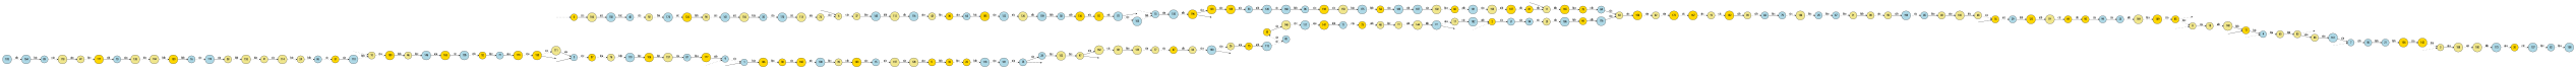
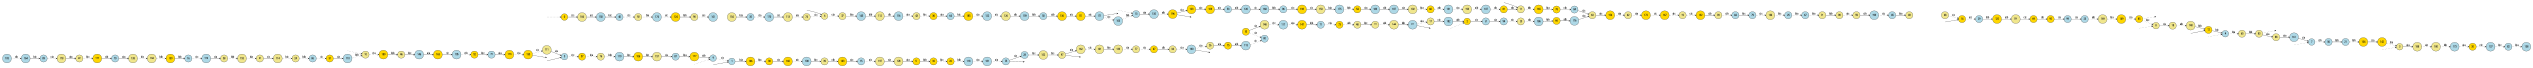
  digraph {
    fontname="Roboto Condensed"
    rankdir=LR
    vcsn_context="lat<letterset<char_letters(abc)>, letterset<char_letters(abc)>>, b"
    node [fillcolor=lightblue fontname="Roboto Condensed" shape=circle style="rounded,filled"]
    edge [arrowhead=vee arrowsize=.6 fontname="Roboto Condensed" style=solid]
    I0 [shape=point style=filled width=0]
    I1 [fillcolor=khaki shape=point style=filled width=0]
    I2 [fillcolor=gold shape=point style=filled width=0]
    I3 [shape=point style=filled width=0]
    I4 [shape=point style=filled width=0]
    I5 [fillcolor=khaki shape=point style=filled width=0]
    I6 [fillcolor=gold shape=point style=filled width=0]
    I7 [fillcolor=gold shape=point style=filled width=0]
    I8 [fillcolor=khaki shape=point style=filled width=0]
    I9 [fillcolor=khaki shape=point style=filled width=0]
    I10 [shape=point style=filled width=0]
    I11 [shape=point style=filled width=0]
    I12 [fillcolor=khaki shape=point style=filled width=0]
    I13 [shape=point style=filled width=0]
    I14 [fillcolor=khaki shape=point style=filled width=0]
    F55 [shape=point style=filled width=0]
    F83 [fillcolor=gold shape=point style=filled width=0]
    F85 [shape=point style=filled width=0]
    F97 [fillcolor=gold shape=point style=filled width=0]
    F121 [fillcolor=gold shape=point style=filled width=0]
    F130 [fillcolor=khaki shape=point style=filled width=0]
    F171 [fillcolor=khaki shape=point style=filled width=0]
    F190 [fillcolor=gold shape=point style=filled width=0]
    F196 [shape=point style=filled width=0]
    0 [fillcolor=gold width=0.5]
    1 [width=0.5]
    2 [fillcolor=gold width=0.5]
    3 [fillcolor=khaki width=0.5]
    4 [width=0.5]
    5 [width=0.5]
    6 [fillcolor=khaki width=0.5]
    7 [width=0.5]
    8 [fillcolor=khaki width=0.5]
    9 [width=0.5]
    10 [fillcolor=khaki width=0.5]
    11 [fillcolor=khaki width=0.5]
    12 [fillcolor=gold width=0.5]
    13 [width=0.5]
    14 [fillcolor=gold width=0.5]
    15 [width=0.5]
    16 [width=0.5]
    17 [fillcolor=khaki width=0.5]
    18 [fillcolor=khaki width=0.5]
    19 [fillcolor=khaki width=0.5]
    20 [fillcolor=khaki width=0.5]
    21 [width=0.5]
    22 [fillcolor=gold width=0.5]
    23 [width=0.5]
    24 [fillcolor=khaki width=0.5]
    25 [width=0.5]
    26 [fillcolor=khaki width=0.5]
    27 [fillcolor=khaki width=0.5]
    28 [width=0.5]
    29 [width=0.5]
    30 [fillcolor=gold width=0.5]
    31 [fillcolor=gold width=0.5]
    32 [fillcolor=gold width=0.5]
    33 [fillcolor=gold width=0.5]
    34 [fillcolor=khaki width=0.5]
    35 [width=0.5]
    36 [fillcolor=gold width=0.5]
    37 [fillcolor=khaki width=0.5]
    38 [fillcolor=gold width=0.5]
    39 [fillcolor=khaki width=0.5]
    40 [width=0.5]
    41 [fillcolor=khaki width=0.5]
    42 [fillcolor=khaki width=0.5]
    43 [fillcolor=khaki width=0.5]
    44 [width=0.5]
    45 [width=0.5]
    46 [fillcolor=khaki width=0.5]
    47 [fillcolor=gold width=0.5]
    48 [fillcolor=khaki width=0.5]
    49 [fillcolor=khaki width=0.5]
    50 [width=0.5]
    51 [fillcolor=gold width=0.5]
    52 [fillcolor=gold width=0.5]
    53 [width=0.5]
    54 [fillcolor=gold width=0.5]
    55 [width=0.5]
    56 [width=0.5]
    57 [fillcolor=gold width=0.5]
    58 [fillcolor=khaki width=0.5]
    59 [fillcolor=khaki width=0.5]
    60 [fillcolor=gold width=0.5]
    61 [width=0.5]
    62 [fillcolor=khaki width=0.5]
    63 [fillcolor=khaki width=0.5]
    64 [width=0.5]
    65 [fillcolor=khaki width=0.5]
    66 [fillcolor=gold width=0.5]
    67 [width=0.5]
    68 [fillcolor=khaki width=0.5]
    69 [fillcolor=gold width=0.5]
    70 [width=0.5]
    71 [width=0.5]
    72 [width=0.5]
    73 [fillcolor=gold width=0.5]
    74 [fillcolor=khaki width=0.5]
    75 [fillcolor=gold width=0.5]
    76 [fillcolor=khaki width=0.5]
    77 [fillcolor=khaki width=0.5]
    78 [fillcolor=gold width=0.5]
    79 [width=0.5]
    80 [width=0.5]
    81 [fillcolor=gold width=0.5]
    82 [width=0.5]
    83 [fillcolor=khaki width=0.5]
    84 [width=0.5]
    85 [fillcolor=gold width=0.5]
    86 [width=0.5]
    87 [width=0.5]
    88 [fillcolor=khaki width=0.5]
    89 [width=0.5]
    90 [fillcolor=khaki width=0.5]
    91 [fillcolor=khaki width=0.5]
    92 [fillcolor=khaki width=0.5]
    93 [fillcolor=khaki width=0.5]
    94 [width=0.5]
    95 [fillcolor=gold width=0.5]
    96 [width=0.5]
    97 [fillcolor=khaki width=0.5]
    98 [fillcolor=khaki width=0.5]
    99 [width=0.5]
-   100 [fillcolor=khaki width=0.5]
    101 [fillcolor=khaki width=0.5]
    102 [fillcolor=khaki width=0.5]
    103 [width=0.5]
    104 [fillcolor=gold width=0.5]
    105 [width=0.5]
    106 [fillcolor=gold width=0.5]
-   107 [fillcolor=gold width=0.5]
+   107 [width=0.5]
    108 [width=0.5]
    109 [fillcolor=gold width=0.5]
    110 [width=0.5]
    111 [fillcolor=khaki width=0.5]
    112 [fillcolor=khaki width=0.5]
    113 [fillcolor=khaki width=0.5]
    114 [fillcolor=khaki width=0.5]
    115 [width=0.5]
    116 [width=0.5]
    117 [width=0.5]
    118 [width=0.5]
    119 [width=0.5]
    120 [width=0.5]
    121 [width=0.5]
    122 [width=0.5]
    123 [fillcolor=gold width=0.5]
    124 [fillcolor=gold width=0.5]
    125 [fillcolor=gold width=0.5]
    126 [fillcolor=khaki width=0.5]
    127 [fillcolor=gold width=0.5]
    128 [fillcolor=khaki width=0.5]
    129 [width=0.5]
    130 [fillcolor=gold width=0.5]
    131 [width=0.5]
    132 [fillcolor=gold width=0.5]
    133 [fillcolor=khaki width=0.5]
    134 [fillcolor=khaki width=0.5]
    135 [width=0.5]
    136 [fillcolor=gold width=0.5]
    137 [width=0.5]
    138 [fillcolor=khaki width=0.5]
    139 [fillcolor=gold width=0.5]
    140 [fillcolor=khaki width=0.5]
    141 [width=0.5]
    142 [fillcolor=gold width=0.5]
    143 [fillcolor=gold width=0.5]
    144 [fillcolor=khaki width=0.5]
    145 [width=0.5]
    146 [width=0.5]
    147 [fillcolor=gold width=0.5]
    148 [fillcolor=khaki width=0.5]
    149 [fillcolor=gold width=0.5]
    150 [width=0.5]
    151 [fillcolor=gold width=0.5]
    152 [fillcolor=khaki width=0.5]
    153 [fillcolor=khaki width=0.5]
    154 [fillcolor=khaki width=0.5]
    155 [fillcolor=khaki width=0.5]
    156 [fillcolor=gold width=0.5]
    157 [fillcolor=khaki width=0.5]
    158 [width=0.5]
    159 [width=0.5]
    160 [fillcolor=gold width=0.5]
    161 [width=0.5]
    162 [fillcolor=khaki width=0.5]
    163 [fillcolor=gold width=0.5]
    164 [width=0.5]
    165 [fillcolor=gold width=0.5]
    166 [fillcolor=gold width=0.5]
    167 [fillcolor=gold width=0.5]
    168 [width=0.5]
    169 [fillcolor=khaki width=0.5]
    170 [width=0.5]
    171 [width=0.5]
    172 [fillcolor=gold width=0.5]
    173 [width=0.5]
    174 [width=0.5]
    175 [width=0.5]
    176 [width=0.5]
    177 [fillcolor=gold width=0.5]
    178 [fillcolor=khaki width=0.5]
    179 [fillcolor=gold width=0.5]
    180 [fillcolor=khaki width=0.5]
    181 [width=0.5]
    182 [width=0.5]
    183 [width=0.5]
    184 [fillcolor=khaki width=0.5]
    185 [fillcolor=gold width=0.5]
    186 [width=0.5]
    187 [width=0.5]
    188 [fillcolor=khaki width=0.5]
    189 [fillcolor=gold width=0.5]
    190 [width=0.5]
    191 [fillcolor=khaki width=0.5]
    193 [fillcolor=khaki width=0.5]
    194 [fillcolor=khaki width=0.5]
    195 [width=0.5]
    196 [fillcolor=gold width=0.5]
    197 [fillcolor=khaki width=0.5]
    198 [fillcolor=gold width=0.5]
    199 [width=0.5]
    subgraph sub_1 {
      I0
      I1
      I2
      I3
      I4
      I5
      I6
      I7
      I8
      I9
      I10
      I11
      I12
      I13
      I14
      F55
      F83
      F85
      F97
      F121
      F130
      F171
      F190
      F196
    }
    subgraph sub_2 {
      0
      1
      2
      3
      4
      5
      6
      7
      8
      9
      10
      11
      12
      13
      14
      15
      16
      17
      18
      19
      20
      21
      22
      23
      24
      25
      26
      27
      28
      29
      30
      31
      32
      33
      34
      35
      36
      37
      38
      39
      40
      41
      42
      43
      44
      45
      46
      47
      48
      49
      50
      51
      52
      53
      54
      55
      56
      57
      58
      59
      60
      61
      62
      63
      64
      65
      66
      67
      68
      69
      70
      71
      72
      73
      74
      75
      76
      77
      78
      79
      80
      81
      82
      83
      84
      85
      86
      87
      88
      89
      90
      91
      92
      93
      94
      95
      96
      97
      98
      99
-     100
      101
      102
      103
      104
      105
      106
      107
      108
      109
      110
      111
      112
      113
      114
      115
      116
      117
      118
      119
      120
      121
      122
      123
      124
      125
      126
      127
      128
      129
      130
      131
      132
      133
      134
      135
      136
      137
      138
      139
      140
      141
      142
      143
      144
      145
      146
      147
      148
      149
      150
      151
      152
      153
      154
      155
      156
      157
      158
      159
      160
      161
      162
      163
      164
      165
      166
      167
      168
      169
      170
      171
      172
      173
      174
      175
      176
      177
      178
      179
      180
      181
      182
      183
      184
      185
      186
      187
      188
      189
      190
      191
      193
      194
      195
      196
      197
      198
      199
    }
    I0 -> 0 [style=dotted]
    I1 -> 1
    I2 -> 2 [style=dotted]
    I3 -> 3 [style=dotted]
    I4 -> 4 [style=dotted]
    I5 -> 5
    I6 -> 6
    I7 -> 7 [style=dotted]
    I8 -> 8 [style=dotted]
    I9 -> 9 [style=dotted]
    I10 -> 10 [style=dotted]
    I11 -> 11
    I12 -> 12
    I13 -> 13 [style=dotted]
    I14 -> 14
    0 -> 184 [label="c|c"]
    1 -> 166 [label="b|a"]
    2 -> 61 [label="c|c"]
    3 -> 188 [label="a|a"]
    4 -> 65 [label="b|a" style=dotted]
    5 -> 57 [label="c|c" style=dotted]
    6 -> 37 [label="c|a" style=dotted]
    7 -> 56 [label="c|b" style=dotted]
    8 -> 18 [label="b|a"]
    9 -> 1 [label="c|c" style=dotted]
    10 -> 189 [label="c|a" style=dotted]
    11 -> 165 [label="b|b" style=dotted]
    12 -> 4 [label="b|c"]
    13 -> 135 [label="a|a"]
    14 -> 29 [label="a|c" style=dotted]
    15 -> 197 [label="a|c" style=dotted]
    16 -> 129 [label="c|c" style=dotted]
    17 -> 182 [label="c|c"]
    18 -> 140 [label="a|b" style=dotted]
    19 -> 132 [label="c|c" style=dotted]
    20 -> 186 [label="c|b" style=dotted]
    21 -> 104 [label="b|b" style=dotted]
    22 -> 118 [label="b|b" style=dotted]
    23 -> 169 [label="a|b" style=dotted]
    24 -> 86 [label="b|b" style=dotted]
    25 -> 67 [label="b|a" style=dotted]
    26 -> 75 [label="a|a"]
    27 -> 144 [label="a|b" style=dotted]
    28 -> 152 [label="b|c"]
    29 -> 125 [label="b|b"]
    30 -> 137 [label="c|c" style=dotted]
    31 -> 110 [label="b|a"]
    32 -> 22 [label="b|c" style=dotted]
    33 -> 148 [label="c|a"]
    34 -> 190 [label="c|a" style=dotted]
    35 -> 170 [label="c|a" style=dotted]
    36 -> 64 [label="a|a"]
    37 -> 145 [label="b|a"]
    38 -> 160 [label="c|c"]
    39 -> 143 [label="c|b"]
    40 -> 92 [label="c|c" style=dotted]
    41 -> 114 [label="c|c"]
    42 -> 177 [label="b|c" style=dotted]
    43 -> 36 [label="b|c" style=dotted]
    44 -> 79 [label="b|c"]
    45 -> 49 [label="b|a"]
    46 -> 146 [label="b|c"]
    47 -> 34 [label="c|b"]
    48 -> 27 [label="b|c"]
-   49 -> 100 [label="a|a"]
    50 -> 136 [label="a|b"]
    51 -> 32 [label="b|b"]
    52 -> 72 [label="b|c"]
    53 -> 120 [label="a|b"]
    54 -> 183 [label="c|a"]
    55 -> F55
    55 -> 28 [label="b|a"]
    56 -> 21 [label="b|b"]
    57 -> 76 [label="b|a" style=dotted]
    58 -> 155 [label="b|b" style=dotted]
    59 -> 199 [label="c|b"]
    60 -> 131 [label="a|b" style=dotted]
    61 -> 94 [label="b|a"]
    62 -> 172 [label="a|a" style=dotted]
    63 -> 156 [label="a|c"]
    64 -> 185 [label="b|c"]
    65 -> 83 [label="b|b"]
    66 -> 176 [label="a|b"]
    67 -> 91 [label="b|a" style=dotted]
    68 -> 14 [label="c|c" style=dotted]
    69 -> 95 [label="b|b"]
    70 -> 138 [label="a|a"]
    71 -> 73 [label="c|a" style=dotted]
    72 -> 179 [label="a|a"]
    73 -> 48 [label="a|b" style=dotted]
    74 -> 6 [label="c|c" style=dotted]
    75 -> 115 [label="a|b"]
    76 -> 119 [label="b|b" style=dotted]
    77 -> 47 [label="c|c" style=dotted]
    78 -> 84 [label="c|b"]
    79 -> 134 [label="c|c" style=dotted]
-   80 -> 33 [label="c|a" style=dotted]
+   33 -> 80 [label="c|a" style=dotted]
    81 -> 11 [label="a|b"]
    82 -> 158 [label="b|a" style=dotted]
    83 -> F83 [style=dotted]
    83 -> 88 [label="a|a"]
    84 -> 63 [label="c|c"]
    85 -> F85 [style=dotted]
    85 -> 8 [label="b|c" style=dotted]
    86 -> 31 [label="c|c" style=dotted]
    87 -> 127 [label="b|a"]
    88 -> 161 [label="a|a"]
    89 -> 178 [label="c|a" style=dotted]
    90 -> 141 [label="a|c" style=dotted]
    91 -> 98 [label="b|b"]
    92 -> 174 [label="b|a" style=dotted]
    93 -> 44 [label="c|b" style=dotted]
    94 -> 20 [label="a|c" style=dotted]
    95 -> 99 [label="b|a"]
    96 -> 198 [label="c|c"]
    97 -> F97
    97 -> 162 [label="a|a"]
    98 -> 59 [label="a|c" style=dotted]
    99 -> 23 [label="b|a"]
-   100 -> 68 [label="b|c"]
    101 -> 133 [label="b|a"]
    102 -> 60 [label="b|a" style=dotted]
    103 -> 13 [label="b|b" style=dotted]
    104 -> 142 [label="c|a"]
    105 -> 164 [label="c|b" style=dotted]
    106 -> 157 [label="b|c"]
    107 -> 81 [label="b|b" style=dotted]
    108 -> 39 [label="b|c"]
    109 -> 53 [label="a|c"]
    110 -> 10 [label="b|b" style=dotted]
    111 -> 5 [label="a|a"]
    112 -> 116 [label="b|b"]
    113 -> 74 [label="a|a" style=dotted]
    114 -> 24 [label="b|c" style=dotted]
    115 -> 80 [label="c|c" style=dotted]
    116 -> 43 [label="a|a" style=dotted]
    117 -> 147 [label="a|a" style=dotted]
    118 -> 181 [label="c|a" style=dotted]
    119 -> 106 [label="b|c"]
    120 -> 168 [label="c|c"]
    121 -> F121
    121 -> 17 [label="a|a" style=dotted]
    122 -> 126 [label="a|c" style=dotted]
    123 -> 109 [label="a|c"]
    124 -> 90 [label="b|b"]
    125 -> 191 [label="a|b"]
    126 -> 159 [label="a|b"]
    127 -> 9 [label="a|b"]
    128 -> 51 [label="a|a"]
    129 -> 58 [label="c|a"]
    130 -> F130
    130 -> 111 [label="c|c" style=dotted]
    131 -> 193 [label="c|a" style=dotted]
    132 -> 93 [label="c|b"]
    133 -> 77 [label="c|a" style=dotted]
    134 -> 25 [label="b|c" style=dotted]
    135 -> 196 [label="a|b" style=dotted]
    136 -> 151 [label="a|c"]
    137 -> 82 [label="b|c" style=dotted]
    138 -> 194 [label="b|c" style=dotted]
    139 -> 16 [label="b|b"]
    140 -> 12 [label="b|b"]
-   141 -> 154 [label="a|c"]
    142 -> 3 [label="b|a" style=dotted]
    143 -> 15 [label="a|c"]
    144 -> 121 [label="b|b"]
    145 -> 112 [label="b|b"]
    146 -> 163 [label="a|a"]
    147 -> 71 [label="b|b"]
    148 -> 117 [label="c|c" style=dotted]
    149 -> 85 [label="c|a" style=dotted]
    150 -> 40 [label="b|c"]
    151 -> 171 [label="a|c"]
    152 -> 97 [label="b|c"]
    153 -> 175 [label="b|a"]
    154 -> 35 [label="b|a"]
    155 -> 41 [label="b|a" style=dotted]
    156 -> 62 [label="a|a" style=dotted]
    157 -> 87 [label="b|a"]
    159 -> 50 [label="b|b"]
    160 -> 108 [label="a|c" style=dotted]
    161 -> 7 [label="c|a"]
    162 -> 101 [label="c|c" style=dotted]
    163 -> 195 [label="c|c"]
    164 -> 89 [label="b|c"]
    165 -> 78 [label="b|a"]
    166 -> 38 [label="b|a" style=dotted]
    167 -> 19 [label="a|c" style=dotted]
    168 -> 96 [label="b|b"]
    169 -> 149 [label="b|a" style=dotted]
    170 -> 113 [label="c|c"]
    171 -> F171
    171 -> 103 [label="c|c" style=dotted]
    172 -> 167 [label="c|c" style=dotted]
    173 -> 30 [label="a|a" style=dotted]
    174 -> 124 [label="a|c" style=dotted]
    175 -> 54 [label="b|b" style=dotted]
    176 -> 63 [label="c|a"]
    177 -> 70 [label="c|b"]
    178 -> 42 [label="a|a"]
    179 -> 130 [label="c|a" style=dotted]
    180 -> 173 [label="b|b" style=dotted]
    181 -> 55 [label="a|a" style=dotted]
    182 -> 2 [label="a|b"]
    183 -> 187 [label="c|b"]
    184 -> 150 [label="a|c"]
    185 -> 122 [label="c|a" style=dotted]
    186 -> 66 [label="b|b"]
    187 -> 102 [label="c|a"]
    188 -> 180 [label="a|c" style=dotted]
    189 -> 46 [label="b|b"]
    190 -> F190
    190 -> 26 [label="c|a" style=dotted]
    191 -> 69 [label="c|c"]
    193 -> 107 [label="a|b" style=dotted]
    194 -> 139 [label="b|b" style=dotted]
    195 -> 52 [label="c|b" style=dotted]
    196 -> F196
    196 -> 123 [label="c|a"]
    197 -> 128 [label="a|a"]
    198 -> 153 [label="c|c"]
    199 -> 45 [label="c|c" style=dotted]
  }
